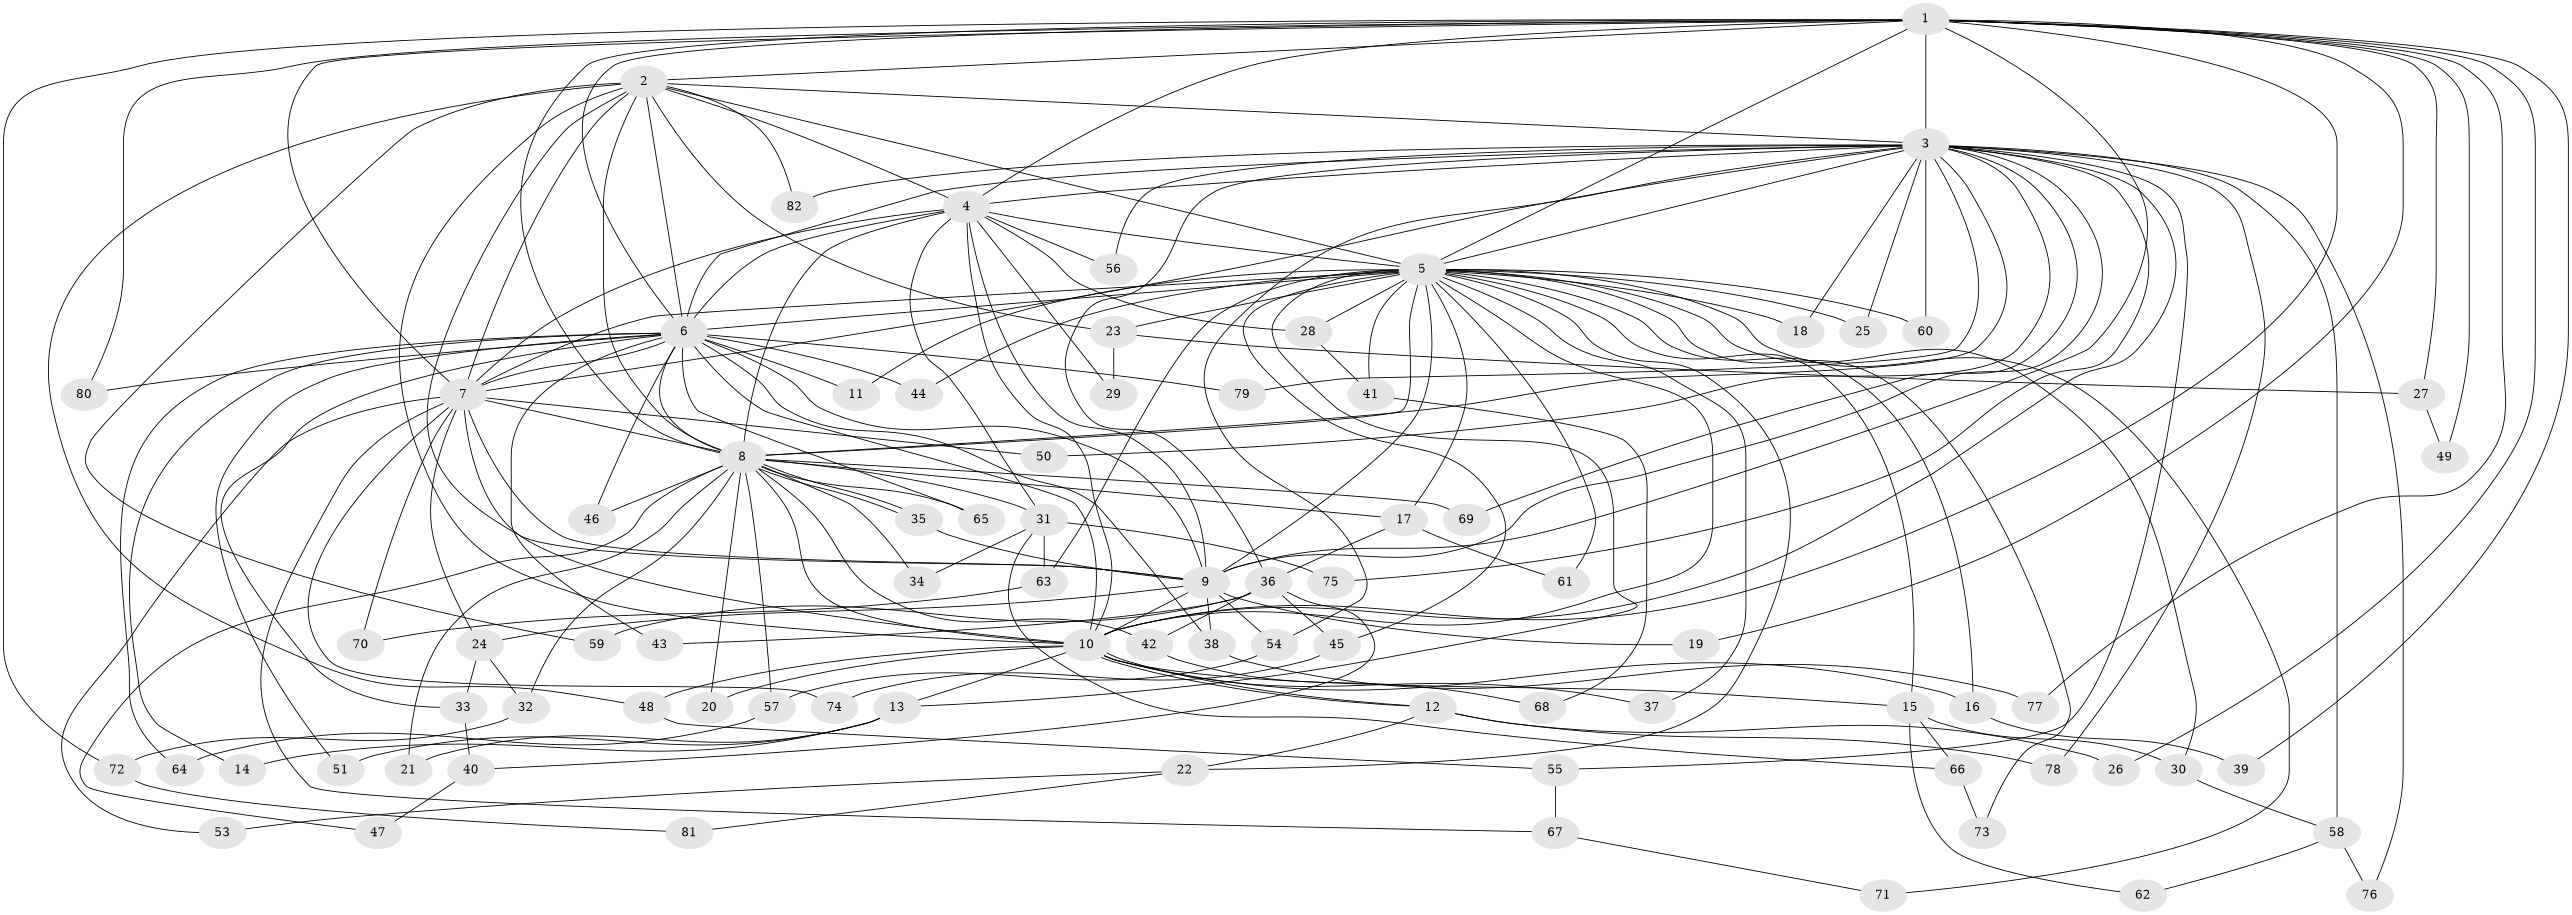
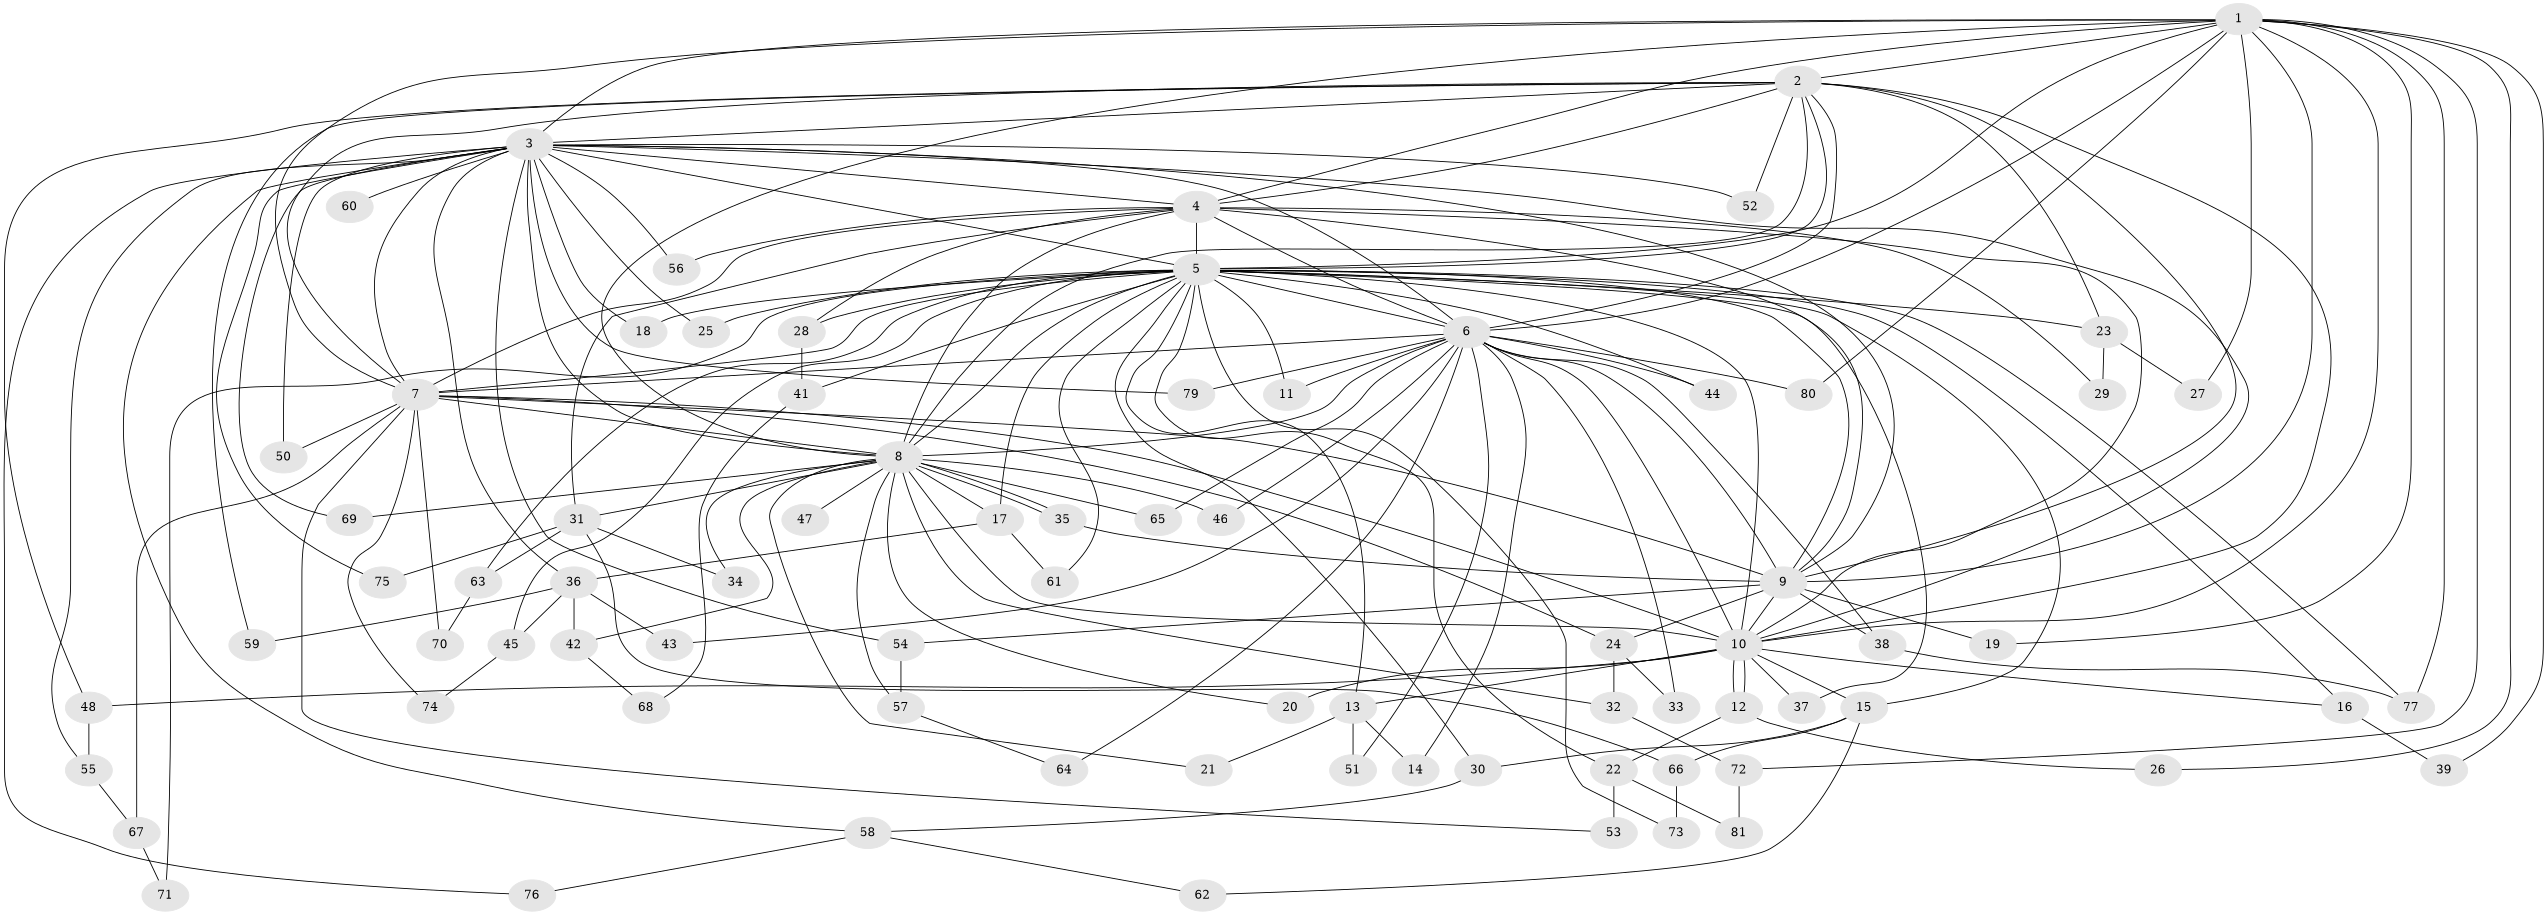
  graph {
    fontname="DejaVu Serif"
    node [color=gray90 fontname="DejaVu Serif" style=filled]
    edge [fontname="DejaVu Serif"]
    1
    2
    3
    4
    5
    6
    7
    8
    9
    10
    19
    26
    27
    39
-   49
    72
    77
    80
    23
    48
-   52 [label=82]
+   52
    59
    18
    25
    36
    50
    54
    55
    56
    58
    60
    69
    75
    76
-   78
    79
    28
    29
    31
    11
    13
    15
    16
    17
    22
    30
    37
    41
    44
    45
    61
    63
    71
    73
    14
    33
    38
    43
    46
    51
    64
    65
    24
    53
    67
    70
    74
    20
    21
    32
    34
    35
    42
    47
    57
    12
    81
-   40
    62
    66
    68
    1 -- 2
    1 -- 3
    1 -- 4
    1 -- 5
    1 -- 6
    1 -- 7
    1 -- 8
    1 -- 9
    1 -- 10
    1 -- 19
    1 -- 26
    1 -- 27
    1 -- 39
-   1 -- 49
    1 -- 72
    1 -- 77
    1 -- 80
    2 -- 3
    2 -- 4
    2 -- 5
    2 -- 6
    2 -- 7
    2 -- 8
    2 -- 9
    2 -- 10
    2 -- 23
    2 -- 48
    2 -- 52
    2 -- 59
    3 -- 4
    3 -- 5
    3 -- 6
    3 -- 7
    3 -- 8
    3 -- 9
    3 -- 10
    3 -- 52
    3 -- 18
    3 -- 25
    3 -- 36
    3 -- 50
    3 -- 54
    3 -- 55
    3 -- 56
    3 -- 58
    3 -- 60
    3 -- 69
    3 -- 75
    3 -- 76
-   3 -- 78
    3 -- 79
    4 -- 5
    4 -- 6
    4 -- 7
    4 -- 8
    4 -- 9
    4 -- 10
    4 -- 56
    4 -- 28
    4 -- 29
    4 -- 31
    5 -- 6
    5 -- 7
    5 -- 8
    5 -- 9
    5 -- 10
    5 -- 23
    5 -- 18
    5 -- 25
-   5 -- 60
+   5 -- 77
    5 -- 28
    5 -- 11
    5 -- 13
    5 -- 15
    5 -- 16
    5 -- 17
    5 -- 22
    5 -- 30
    5 -- 37
    5 -- 41
    5 -- 44
    5 -- 45
    5 -- 61
    5 -- 63
    5 -- 71
    5 -- 73
    6 -- 7
    6 -- 8
    6 -- 9
    6 -- 10
    6 -- 80
    6 -- 79
    6 -- 11
    6 -- 44
    6 -- 14
    6 -- 33
    6 -- 38
    6 -- 43
    6 -- 46
    6 -- 51
    6 -- 64
    6 -- 65
    7 -- 8
    7 -- 9
    7 -- 10
    7 -- 50
    7 -- 24
    7 -- 53
    7 -- 67
    7 -- 70
    7 -- 74
    8 -- 10
    8 -- 69
    8 -- 31
    8 -- 17
    8 -- 46
    8 -- 65
    8 -- 20
    8 -- 21
    8 -- 32
    8 -- 34
    8 -- 35
    8 -- 35
    8 -- 42
    8 -- 47
    8 -- 57
    9 -- 10
    9 -- 19
    9 -- 54
    9 -- 38
    9 -- 24
    10 -- 48
    10 -- 13
    10 -- 15
    10 -- 16
    10 -- 37
    10 -- 20
    10 -- 12
    10 -- 12
-   27 -- 49
    72 -- 81
    23 -- 27
    23 -- 29
    48 -- 55
    36 -- 59
    36 -- 45
    36 -- 43
    36 -- 42
-   36 -- 40
    54 -- 57
    55 -- 67
    58 -- 76
    58 -- 62
    28 -- 41
    31 -- 75
    31 -- 63
    31 -- 34
    31 -- 66
    13 -- 14
    13 -- 51
    13 -- 21
    15 -- 30
    15 -- 62
    15 -- 66
    16 -- 39
    17 -- 36
    17 -- 61
    22 -- 53
    22 -- 81
    30 -- 58
    41 -- 68
    45 -- 74
    63 -- 70
-   33 -- 40
    38 -- 77
    24 -- 33
    24 -- 32
    67 -- 71
    32 -- 72
    35 -- 9
    42 -- 68
    57 -- 64
    12 -- 26
-   12 -- 78
    12 -- 22
-   40 -- 47
    66 -- 73
  }
